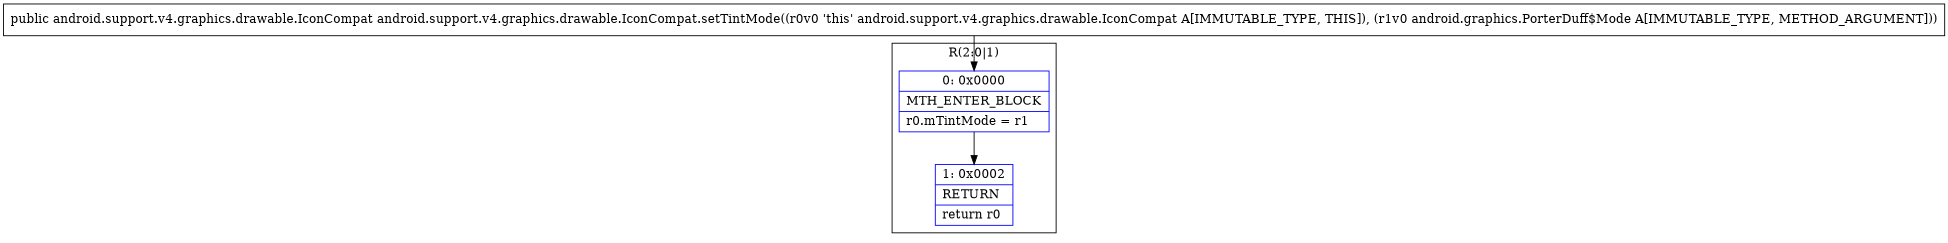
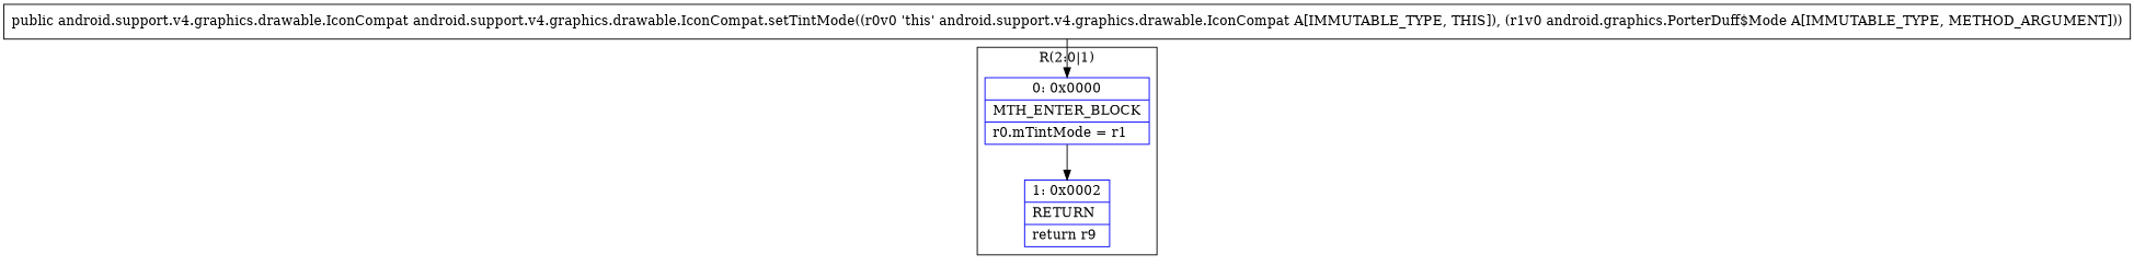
  digraph {
    node [color=blue shape=record]
    n1 [label="{0\:\ 0x0000|MTH_ENTER_BLOCK\l|r0.mTintMode = r1\l}"]
-   n2 [label="{1\:\ 0x0002|RETURN\l|return r0\l}"]
+   n2 [label="{1\:\ 0x0002|RETURN\l|return r9\l}"]
    n3 [label="{public android.support.v4.graphics.drawable.IconCompat android.support.v4.graphics.drawable.IconCompat.setTintMode((r0v0 'this' android.support.v4.graphics.drawable.IconCompat A[IMMUTABLE_TYPE, THIS]), (r1v0 android.graphics.PorterDuff$Mode A[IMMUTABLE_TYPE, METHOD_ARGUMENT])) }" color=""]
    subgraph cluster_1 {
      label="R(2:0|1)"
      n1
      n2
    }
    n1 -> n2
    n3 -> n1
  }
